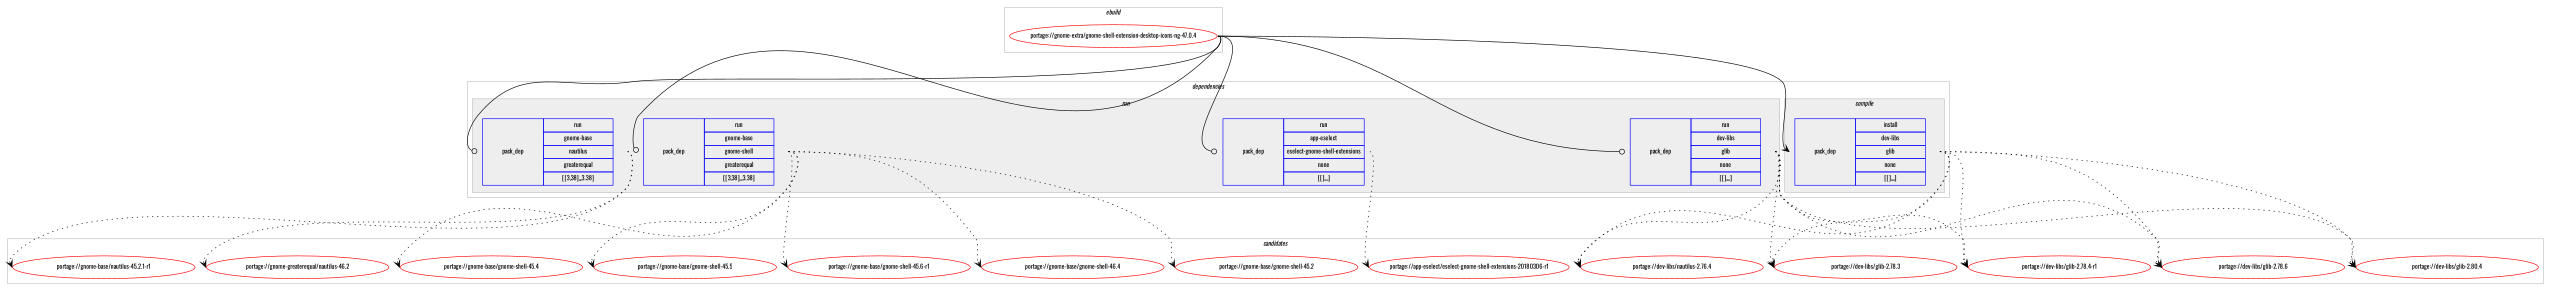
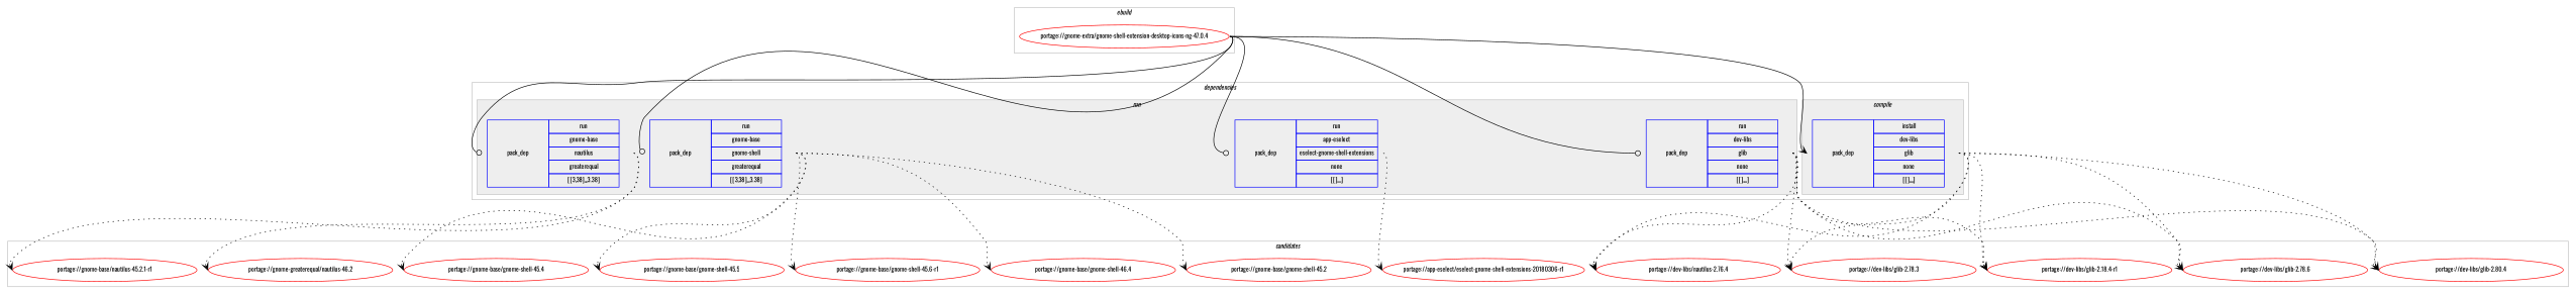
  digraph {
    compound=true
    concentrate=true
    fontname=Oswald
    fontsize=10
    newrank=true
    rankdir=TB
    ranksep=1.5
    node [color=red fontname=Oswald fontsize=10]
    edge [arrowhead=vee fontname=Oswald headport=w style=dotted tailport=e weight=100]
    n1 [label="portage://gnome-extra/gnome-shell-extension-desktop-icons-ng-47.0.4" width=4]
    n2 [color=blue label=<<TABLE BORDER="0" CELLBORDER="1" CELLSPACING="0" CELLPADDING="4" WIDTH="220"><TR><TD ROWSPAN="6" CELLPADDING="30">pack_dep</TD></TR><TR><TD WIDTH="110">install</TD></TR><TR><TD>dev-libs</TD></TR><TR><TD>glib</TD></TR><TR><TD>none</TD></TR><TR><TD>[[],,,,]</TD></TR></TABLE>> shape=none]
    n3 [color=blue label=<<TABLE BORDER="0" CELLBORDER="1" CELLSPACING="0" CELLPADDING="4" WIDTH="220"><TR><TD ROWSPAN="6" CELLPADDING="30">pack_dep</TD></TR><TR><TD WIDTH="110">run</TD></TR><TR><TD>app-eselect</TD></TR><TR><TD>eselect-gnome-shell-extensions</TD></TR><TR><TD>none</TD></TR><TR><TD>[[],,,,]</TD></TR></TABLE>> shape=none]
    n4 [color=blue label=<<TABLE BORDER="0" CELLBORDER="1" CELLSPACING="0" CELLPADDING="4" WIDTH="220"><TR><TD ROWSPAN="6" CELLPADDING="30">pack_dep</TD></TR><TR><TD WIDTH="110">run</TD></TR><TR><TD>dev-libs</TD></TR><TR><TD>glib</TD></TR><TR><TD>none</TD></TR><TR><TD>[[],,,,]</TD></TR></TABLE>> shape=none]
    n5 [color=blue label=<<TABLE BORDER="0" CELLBORDER="1" CELLSPACING="0" CELLPADDING="4" WIDTH="220"><TR><TD ROWSPAN="6" CELLPADDING="30">pack_dep</TD></TR><TR><TD WIDTH="110">run</TD></TR><TR><TD>gnome-base</TD></TR><TR><TD>gnome-shell</TD></TR><TR><TD>greaterequal</TD></TR><TR><TD>[[3,38],,,3.38]</TD></TR></TABLE>> shape=none]
    n6 [color=blue label=<<TABLE BORDER="0" CELLBORDER="1" CELLSPACING="0" CELLPADDING="4" WIDTH="220"><TR><TD ROWSPAN="6" CELLPADDING="30">pack_dep</TD></TR><TR><TD WIDTH="110">run</TD></TR><TR><TD>gnome-base</TD></TR><TR><TD>nautilus</TD></TR><TR><TD>greaterequal</TD></TR><TR><TD>[[3,38],,,3.38]</TD></TR></TABLE>> shape=none]
    n7 [label="portage://dev-libs/glib-2.80.4" width=4]
    n8 [label="portage://dev-libs/glib-2.78.6" width=4]
-   n9 [label="portage://dev-libs/glib-2.78.4-r1" width=4]
+   n9 [label="portage://dev-libs/glib-2.18.4-r1" width=4]
    n10 [label="portage://dev-libs/glib-2.78.3" width=4]
    n11 [label="portage://dev-libs/nautilus-2.76.4" width=4]
    n12 [label="portage://app-eselect/eselect-gnome-shell-extensions-20180306-r1" width=4]
    n13 [label="portage://gnome-base/gnome-shell-46.4" width=4]
    n14 [label="portage://gnome-base/gnome-shell-45.6-r1" width=4]
    n15 [label="portage://gnome-base/gnome-shell-45.5" width=4]
    n16 [label="portage://gnome-base/gnome-shell-45.4" width=4]
    n17 [label="portage://gnome-base/gnome-shell-45.2" width=4]
    n18 [label="portage://gnome-greaterequal/nautilus-46.2" width=4]
    n19 [label="portage://gnome-base/nautilus-45.2.1-r1" width=4]
    subgraph cluster_1 {
      color=gray
      label=<<i>ebuild</i>>
      n1
    }
    subgraph cluster_2 {
      color=gray
      label=<<i>dependencies</i>>
      subgraph cluster_3 {
        color=gray
        fillcolor="#eeeeee"
        label=<<i>compile</i>>
        style=filled
        subgraph sub_4 {
          color=gray
          fillcolor="#eeeeee"
          label=<<i>compile</i>>
          style=filled
          n2
        }
      }
      subgraph cluster_5 {
        color=gray
        fillcolor="#eeeeee"
        label=<<i>compile and run</i>>
        style=filled
      }
      subgraph cluster_6 {
        color=gray
        fillcolor="#eeeeee"
        label=<<i>run</i>>
        style=filled
        subgraph sub_7 {
          color=gray
          fillcolor="#eeeeee"
          label=<<i>run</i>>
          style=filled
          n3
        }
        subgraph sub_8 {
          color=gray
          fillcolor="#eeeeee"
          label=<<i>run</i>>
          style=filled
          n4
        }
        subgraph sub_9 {
          color=gray
          fillcolor="#eeeeee"
          label=<<i>run</i>>
          style=filled
          n5
        }
        subgraph sub_10 {
          color=gray
          fillcolor="#eeeeee"
          label=<<i>run</i>>
          style=filled
          n6
        }
      }
    }
    subgraph cluster_11 {
      color=gray
      label=<<i>candidates</i>>
      rank=same
      subgraph sub_12 {
        color=black
        label=<<i>candidates</i>>
        nodesep=1
        rank=same
        n7
        n8
        n9
        n10
        n11
      }
      subgraph sub_13 {
        color=black
        label=<<i>candidates</i>>
        nodesep=1
        rank=same
        n12
      }
      subgraph sub_14 {
        color=black
        label=<<i>candidates</i>>
        nodesep=1
        rank=same
        n7
        n8
        n9
        n10
        n11
      }
      subgraph sub_15 {
        color=black
        label=<<i>candidates</i>>
        nodesep=1
        rank=same
        n13
        n14
        n15
        n16
        n17
      }
      subgraph sub_16 {
        color=black
        label=<<i>candidates</i>>
        nodesep=1
        rank=same
        n18
        n19
      }
    }
    n1 -> n2 [style=solid weight=20]
    n1 -> n3 [arrowhead=odot style=solid weight=20]
    n1 -> n4 [arrowhead=odot style=solid weight=20]
    n1 -> n5 [arrowhead=odot style=solid weight=20]
    n1 -> n6 [arrowhead=odot style=solid weight=20]
    n2 -> n7
    n2 -> n8
    n2 -> n9
    n2 -> n10
    n2 -> n11
    n3 -> n12
    n4 -> n7
    n4 -> n8
    n4 -> n9
    n4 -> n10
    n4 -> n11
    n5 -> n13
    n5 -> n14
    n5 -> n15
    n5 -> n16
    n5 -> n17
    n6 -> n18
    n6 -> n19
  }
